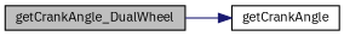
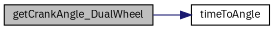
  digraph {
    rankdir=LR
    fontname="IBM Plex Sans"
    node [color=black fontname="IBM Plex Sans" fontsize=10 shape=record style=filled]
    n1 [fillcolor=grey75 fontcolor=black height=0.2 label=getCrankAngle_DualWheel width=0.4]
-   n2 [fillcolor=white height=0.2 label=getCrankAngle width=0.4]
+   n2 [fillcolor=white height=0.2 label=timeToAngle width=0.4]
    n1 -> n2 [color=midnightblue fontname="IBM Plex Sans" fontsize=10 labelfontname=Helvetica labelfontsize=10 style=solid]
  }
